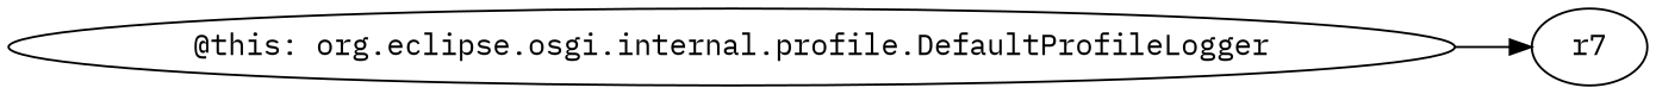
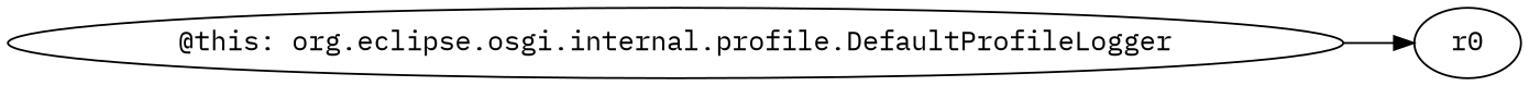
  digraph {
    rankdir=LR
    fontname="IBM Plex Mono"
    node [fontname="IBM Plex Mono"]
    n1 [label="@this: org.eclipse.osgi.internal.profile.DefaultProfileLogger"]
-   n2 [label=r7]
+   n2 [label=r0]
    n1 -> n2 [fontname="IBM Plex Mono"]
  }
